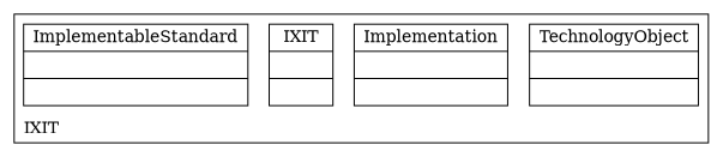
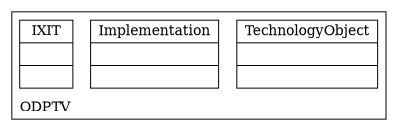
  digraph {
    compound=true
    labeljust=l
    labelloc=t
    nodeSep=0.75
    rankdir=BT
    node [shape=record]
    n1 [label="{TechnologyObject| | }"]
    n2 [label="{Implementation| | }"]
    n3 [label="{IXIT| | }"]
-   n4 [label="{ImplementableStandard| | }"]
    subgraph cluster_1 {
      color=black
-     label=IXIT
+     label=ODPTV
      n1
      n2
      n3
-     n4
    }
  }
